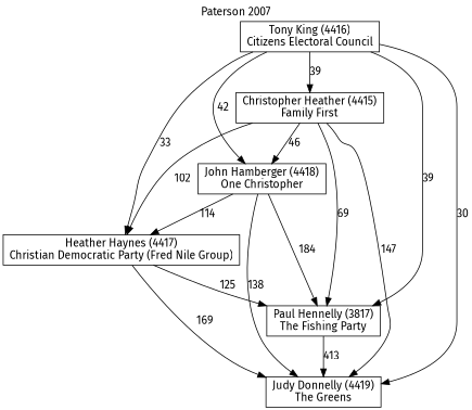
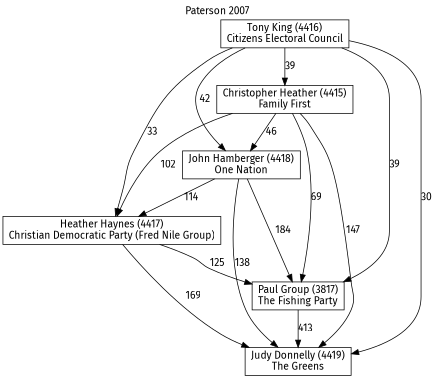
  digraph {
    fontname="Fira Sans"
    label="Paterson 2007"
    labelloc=t
    mclimit=10
    node [fontname="Fira Sans" shape=box]
    edge [fontname="Fira Sans"]
    n1 [label="Christopher Heather (4415)\nFamily First"]
    n2 [label="Heather Haynes (4417)\nChristian Democratic Party (Fred Nile Group)"]
-   n3 [label="John Hamberger (4418)\nOne Christopher"]
+   n3 [label="John Hamberger (4418)\nOne Nation"]
    n4 [label="Judy Donnelly (4419)\nThe Greens"]
-   n5 [label="Paul Hennelly (3817)\nThe Fishing Party"]
+   n5 [label="Paul Group (3817)\nThe Fishing Party"]
    n6 [label="Tony King (4416)\nCitizens Electoral Council"]
    n1 -> n2 [label=102]
    n1 -> n3 [label=46]
    n1 -> n4 [label=147]
    n1 -> n5 [label=69]
    n2 -> n4 [label=169]
    n2 -> n5 [label=125]
    n3 -> n2 [label=114]
    n3 -> n4 [label=138]
    n3 -> n5 [label=184]
    n5 -> n4 [label=413]
    n6 -> n1 [label=39]
    n6 -> n2 [label=33]
    n6 -> n3 [label=42]
    n6 -> n4 [label=30]
    n6 -> n5 [label=39]
  }
